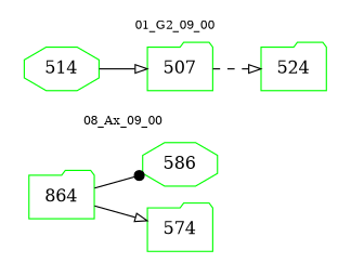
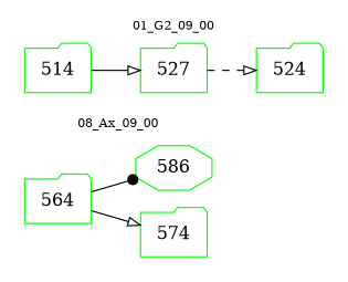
  digraph {
    rankdir=LR
    node [color=green shape=folder]
    edge [arrowhead=onormal color=black style=solid]
    n1 [label=574]
-   n2 [label=864]
+   n2 [label=564]
    n3 [label=586 shape=octagon]
-   n4 [label=514 shape=octagon]
-   n5 [label=507]
+   n4 [label=514]
+   n5 [label=527]
    n6 [label=524]
    subgraph cluster_1 {
      color=white
      fontsize=10
      label="08_Ax_09_00"
      n1
      n2
      n3
    }
    subgraph cluster_2 {
      color=white
      fontsize=10
      label="01_G2_09_00"
      n4
      n5
      n6
    }
    n2 -> n1
    n2 -> n3 [arrowhead=dot]
    n4 -> n5
    n5 -> n6 [style=dashed]
  }
